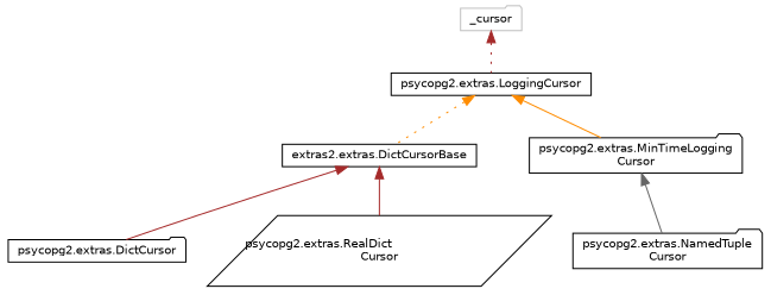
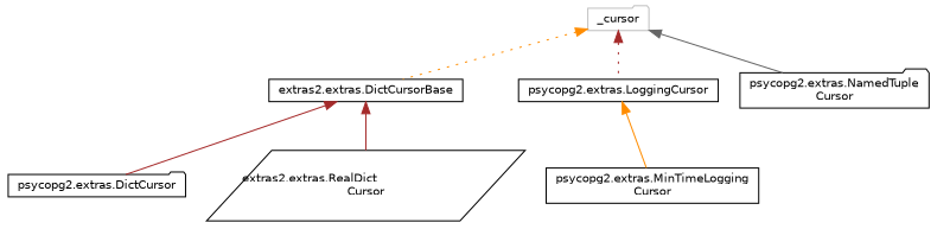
  digraph {
    rankdir=TB
    node [color=black fillcolor=white fontname=Helvetica fontsize=10 shape=folder style=filled]
    edge [color=brown dir=back fontname=Helvetica fontsize=10 labelfontname=Helvetica labelfontsize=10 style=solid]
    n1 [color=grey75 height=0.2 label=_cursor width=0.4]
    n2 [height=0.2 label="extras2.extras.DictCursorBase" shape=box width=0.4]
    n3 [height=0.2 label="psycopg2.extras.LoggingCursor" shape=box width=0.4]
    n4 [height=0.2 label="psycopg2.extras.NamedTuple\lCursor" width=0.4]
    n5 [height=0.2 label="psycopg2.extras.DictCursor" width=0.4]
-   n6 [height=0.2 label="psycopg2.extras.RealDict\lCursor" shape=parallelogram width=0.4]
-   n7 [height=0.2 label="psycopg2.extras.MinTimeLogging\lCursor" width=0.4]
-   n3 -> n2 [color=darkorange style=dotted]
+   n6 [height=0.2 label="extras2.extras.RealDict\lCursor" shape=parallelogram width=0.4]
+   n7 [height=0.2 label="psycopg2.extras.MinTimeLogging\lCursor" shape=box width=0.4]
+   n1 -> n2 [color=darkorange style=dotted]
    n1 -> n3 [style=dotted]
-   n7 -> n4 [color=gray40]
+   n1 -> n4 [color=gray40]
    n2 -> n5
    n2 -> n6
    n3 -> n7 [color=darkorange]
  }
